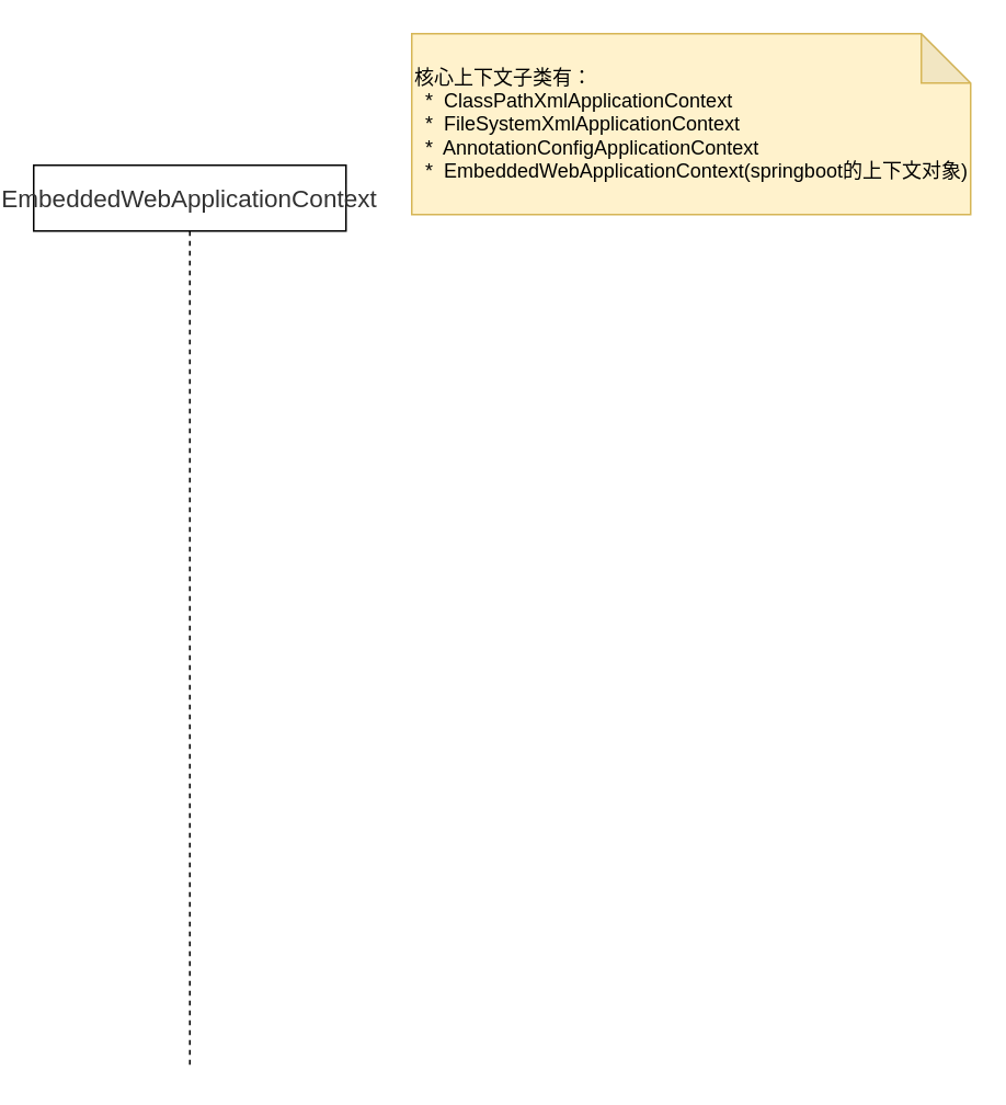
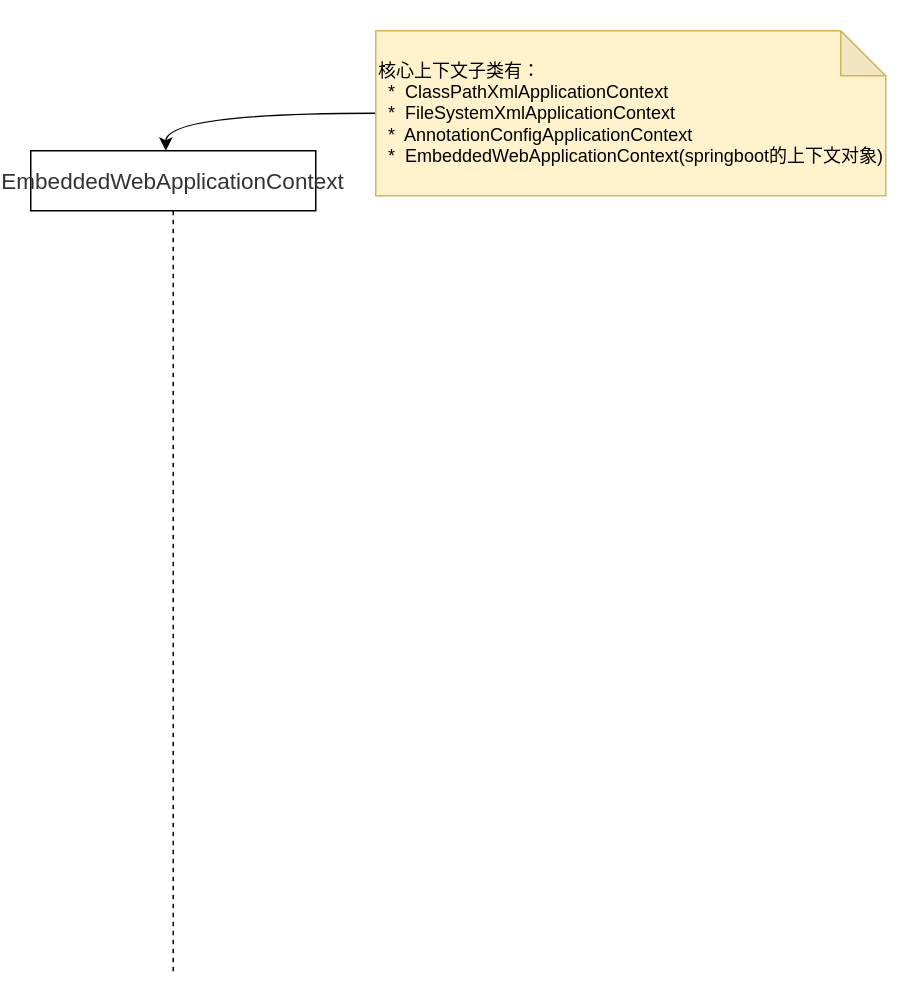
  <mxCell id="0" />
  <mxCell id="1" parent="0" />
  <mxCell id="2" value="&lt;span style=&quot;color: rgb(50 , 50 , 50) ; font-family: &amp;#34;arial&amp;#34; ; font-size: 15px ; background-color: rgba(255 , 255 , 255 , 0.01)&quot;&gt;EmbeddedWebApplicationContext&lt;/span&gt;" style="shape=umlLifeline;perimeter=lifelinePerimeter;whiteSpace=wrap;html=1;container=1;collapsible=0;recursiveResize=0;outlineConnect=0;" parent="1" vertex="1"><mxGeometry x="20" y="100" width="190" height="550" as="geometry" /></mxCell>
+ <mxCell id="3" style="edgeStyle=orthogonalEdgeStyle;curved=1;rounded=0;orthogonalLoop=1;jettySize=auto;html=1;entryX=0.474;entryY=0;entryDx=0;entryDy=0;entryPerimeter=0;" parent="1" source="4" target="2" edge="1"><mxGeometry relative="1" as="geometry" /></mxCell>
  <mxCell id="4" value="&lt;div&gt;核心上下文子类有：&lt;/div&gt;&lt;div&gt;&amp;nbsp; *&amp;nbsp; ClassPathXmlApplicationContext&lt;/div&gt;&lt;div&gt;&amp;nbsp; *&amp;nbsp; FileSystemXmlApplicationContext&lt;/div&gt;&lt;div&gt;&amp;nbsp; *&amp;nbsp; AnnotationConfigApplicationContext&lt;/div&gt;&lt;div&gt;&amp;nbsp; *&amp;nbsp; EmbeddedWebApplicationContext(springboot的上下文对象)&lt;/div&gt;" style="shape=note;whiteSpace=wrap;html=1;backgroundOutline=1;darkOpacity=0.05;align=left;fillColor=#fff2cc;strokeColor=#d6b656;" parent="1" vertex="1"><mxGeometry x="250" y="20" width="340" height="110" as="geometry" /></mxCell>
